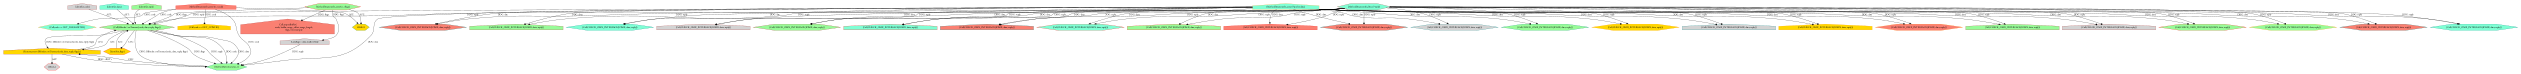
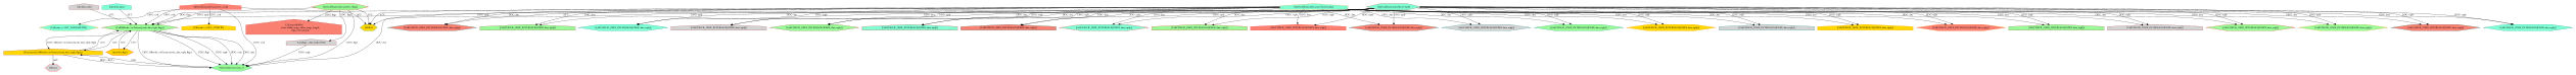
  digraph {
    fontname="EB Garamond"
    node [color=brown fillcolor=palegreen fontname="EB Garamond" shape=hexagon style=filled]
    edge [arrowhead=normal fontname="EB Garamond"]
    n1 [label="(Call,BBinder::onTransact(code, data, reply, flags))"]
    n2 [fillcolor=gold label="(Return,return BBinder::onTransact(code, data, reply, flags);)" shape=house]
    n3 [color=teal label="(MethodReturn,status_t)"]
    n4 [color=red fillcolor=gold label="(Identifier,flags)"]
    n5 [color=red fillcolor=lightgrey label="(Block,)"]
    n6 [color=red fillcolor=salmon label="(MethodParameterIn,uint32_t code)" shape=house]
    n7 [color=darkorange fillcolor=aquamarine label="(Call,code == GET_PARAMETER)"]
    n8 [color=darkorange fillcolor=gold label="(Call,code == GET_CONFIG)" shape=house]
    1000101 [color=teal fillcolor=gold]
    n10 [color=darkorange fillcolor=aquamarine label="(MethodParameterIn,const Parcel &data)" shape=house]
    n11 [color=red fillcolor=salmon label="(Call,CHECK_OMX_INTERFACE(IOMX, data, reply))" shape=house]
    n12 [fillcolor=lightgrey label="(Call,CHECK_OMX_INTERFACE(IOMX, data, reply))" shape=house]
    n13 [color=red label="(Call,CHECK_OMX_INTERFACE(IOMX, data, reply))" shape=house]
    n14 [color=red label="(Call,CHECK_OMX_INTERFACE(IOMX, data, reply))"]
    n15 [color=darkorange fillcolor=gold label="(Call,CHECK_OMX_INTERFACE(IOMX, data, reply))"]
    n16 [color=teal fillcolor=lightgrey label="(Call,CHECK_OMX_INTERFACE(IOMX, data, reply))" shape=house]
    n17 [color=teal label="(Call,CHECK_OMX_INTERFACE(IOMX, data, reply))"]
    n18 [color=darkorange fillcolor=gold label="(Call,CHECK_OMX_INTERFACE(IOMX, data, reply))" shape=house]
    n19 [label="(Call,CHECK_OMX_INTERFACE(IOMX, data, reply))" shape=house]
    n20 [color=teal fillcolor=lightgrey label="(Call,CHECK_OMX_INTERFACE(IOMX, data, reply))"]
    n21 [color=teal fillcolor=salmon label="(Call,CHECK_OMX_INTERFACE(IOMX, data, reply))" shape=house]
    n22 [color=darkorange label="(Call,CHECK_OMX_INTERFACE(IOMX, data, reply))"]
    n23 [color=teal fillcolor=salmon label="(Call,CHECK_OMX_INTERFACE(IOMX, data, reply))"]
    n24 [color=darkorange fillcolor=salmon label="(Call,CHECK_OMX_INTERFACE(IOMX, data, reply))"]
    n25 [color=teal fillcolor=aquamarine label="(Call,CHECK_OMX_INTERFACE(IOMX, data, reply))"]
    n26 [color=red fillcolor=aquamarine label="(Call,CHECK_OMX_INTERFACE(IOMX, data, reply))" shape=house]
    n27 [color=teal fillcolor=salmon label="(Call,CHECK_OMX_INTERFACE(IOMX, data, reply))"]
    n28 [color=red fillcolor=aquamarine label="(Call,CHECK_OMX_INTERFACE(IOMX, data, reply))"]
    n29 [label="(Call,CHECK_OMX_INTERFACE(IOMX, data, reply))" shape=house]
    n30 [color=teal fillcolor=aquamarine label="(Call,CHECK_OMX_INTERFACE(IOMX, data, reply))"]
    n31 [color=teal fillcolor=salmon label="(Call,CHECK_OMX_INTERFACE(IOMX, data, reply))"]
    n32 [fillcolor=lightgrey label="(Call,CHECK_OMX_INTERFACE(IOMX, data, reply))" shape=house]
    n33 [label="(Call,CHECK_OMX_INTERFACE(IOMX, data, reply))"]
    n34 [fillcolor=aquamarine label="(MethodParameterIn,Parcel *reply)"]
    n35 [color=red label="(MethodParameterIn,uint32_t flags)"]
    n36 [fillcolor=lightgrey label="(Call,flags = data.readInt32())" shape=house]
    n37 [fillcolor=salmon label="(Call,emptyBuffer(\n                        node, buffer, range_offset, range_length,\n                        flags, timestamp))" shape=house]
    n38 [fillcolor=lightgrey label="(Identifier,code)" shape=house]
    n39 [color=teal fillcolor=aquamarine label="(Identifier,data)" shape=house]
-   n40 [label="(Identifier,reply)" shape=house]
    n1 -> n2 [label="AST: "]
    n1 -> n2 [label="DDG: BBinder::onTransact(code, data, reply, flags)"]
    n1 -> n3 [label="DDG: BBinder::onTransact(code, data, reply, flags)"]
    n1 -> n3 [label="DDG: flags"]
    n1 -> n3 [label="DDG: reply"]
    n1 -> n3 [label="DDG: code"]
    n1 -> n3 [label="DDG: data"]
    n1 -> n4 [arrowhead=dot label="CFG: "]
    n2 -> n1 [label="CFG: "]
    n2 -> n3 [label="DDG: <RET>"]
    n2 -> n5 [arrowhead=dot label="AST: "]
    n3 -> n2 [arrowhead=dot label="CFG: "]
    n4 -> n1 [arrowhead=dot label="AST: "]
    n6 -> n1 [arrowhead=dot label="DDG: code"]
    n6 -> n3 [arrowhead=dot label="DDG: code"]
    n6 -> n7 [label="DDG: code"]
    n6 -> n8 [arrowhead=dot label="DDG: code"]
    n6 -> 1000101 [label="AST: "]
    n10 -> n1 [label="DDG: reply"]
    n10 -> n3 [label="DDG: data"]
+   n10 -> 1000101 [arrowhead=dot label="AST: "]
    n10 -> n11 [label="DDG: data"]
    n10 -> n12 [arrowhead=dot label="DDG: data"]
    n10 -> n13 [arrowhead=dot label="DDG: data"]
    n10 -> n14 [arrowhead=dot label="DDG: data"]
    n10 -> n15 [arrowhead=dot label="DDG: data"]
    n10 -> n16 [arrowhead=dot label="DDG: data"]
    n10 -> n17 [arrowhead=dot label="DDG: data"]
    n10 -> n18 [arrowhead=dot label="DDG: data"]
    n10 -> n19 [label="DDG: data"]
    n10 -> n20 [arrowhead=dot label="DDG: data"]
    n10 -> n21 [arrowhead=dot label="DDG: data"]
    n10 -> n22 [label="DDG: data"]
    n10 -> n23 [arrowhead=dot label="DDG: data"]
    n10 -> n24 [label="DDG: data"]
    n10 -> n25 [arrowhead=dot label="DDG: data"]
    n10 -> n26 [arrowhead=dot label="DDG: data"]
    n10 -> n27 [label="DDG: data"]
    n10 -> n28 [label="DDG: data"]
    n10 -> n29 [arrowhead=dot label="DDG: data"]
    n10 -> n30 [label="DDG: data"]
    n10 -> n31 [arrowhead=dot label="DDG: data"]
    n10 -> n32 [arrowhead=dot label="DDG: data"]
    n10 -> n33 [arrowhead=dot label="DDG: data"]
    n34 -> n1 [label="DDG: reply"]
+   n34 -> 1000101 [label="AST: "]
    n34 -> n11 [label="DDG: reply"]
    n34 -> n12 [arrowhead=dot label="DDG: reply"]
    n34 -> n13 [label="DDG: reply"]
    n34 -> n14 [label="DDG: reply"]
    n34 -> n15 [label="DDG: reply"]
    n34 -> n16 [arrowhead=dot label="DDG: reply"]
    n34 -> n17 [label="DDG: reply"]
    n34 -> n18 [arrowhead=dot label="DDG: reply"]
    n34 -> n19 [label="DDG: reply"]
    n34 -> n20 [label="DDG: reply"]
    n34 -> n21 [arrowhead=dot label="DDG: reply"]
    n34 -> n22 [arrowhead=dot label="DDG: reply"]
    n34 -> n23 [arrowhead=dot label="DDG: reply"]
    n34 -> n24 [label="DDG: reply"]
    n34 -> n25 [arrowhead=dot label="DDG: reply"]
    n34 -> n26 [label="DDG: reply"]
    n34 -> n27 [arrowhead=dot label="DDG: reply"]
    n34 -> n28 [label="DDG: reply"]
    n34 -> n29 [label="DDG: reply"]
    n34 -> n30 [label="DDG: reply"]
    n34 -> n31 [arrowhead=dot label="DDG: reply"]
    n34 -> n32 [label="DDG: reply"]
    n34 -> n33 [arrowhead=dot label="DDG: reply"]
    n35 -> n1 [arrowhead=dot label="DDG: flags"]
+   n35 -> n3 [label="DDG: flags"]
    n35 -> 1000101 [arrowhead=dot label="AST: "]
    n35 -> n36 [label="DDG: flags"]
    n35 -> n37 [arrowhead=dot label="DDG: flags"]
    n36 -> n3 [arrowhead=dot label="DDG: reply"]
    n38 -> n1 [label="AST: "]
    n39 -> n1 [arrowhead=dot label="AST: "]
-   n40 -> n1 [label="AST: "]
  }
